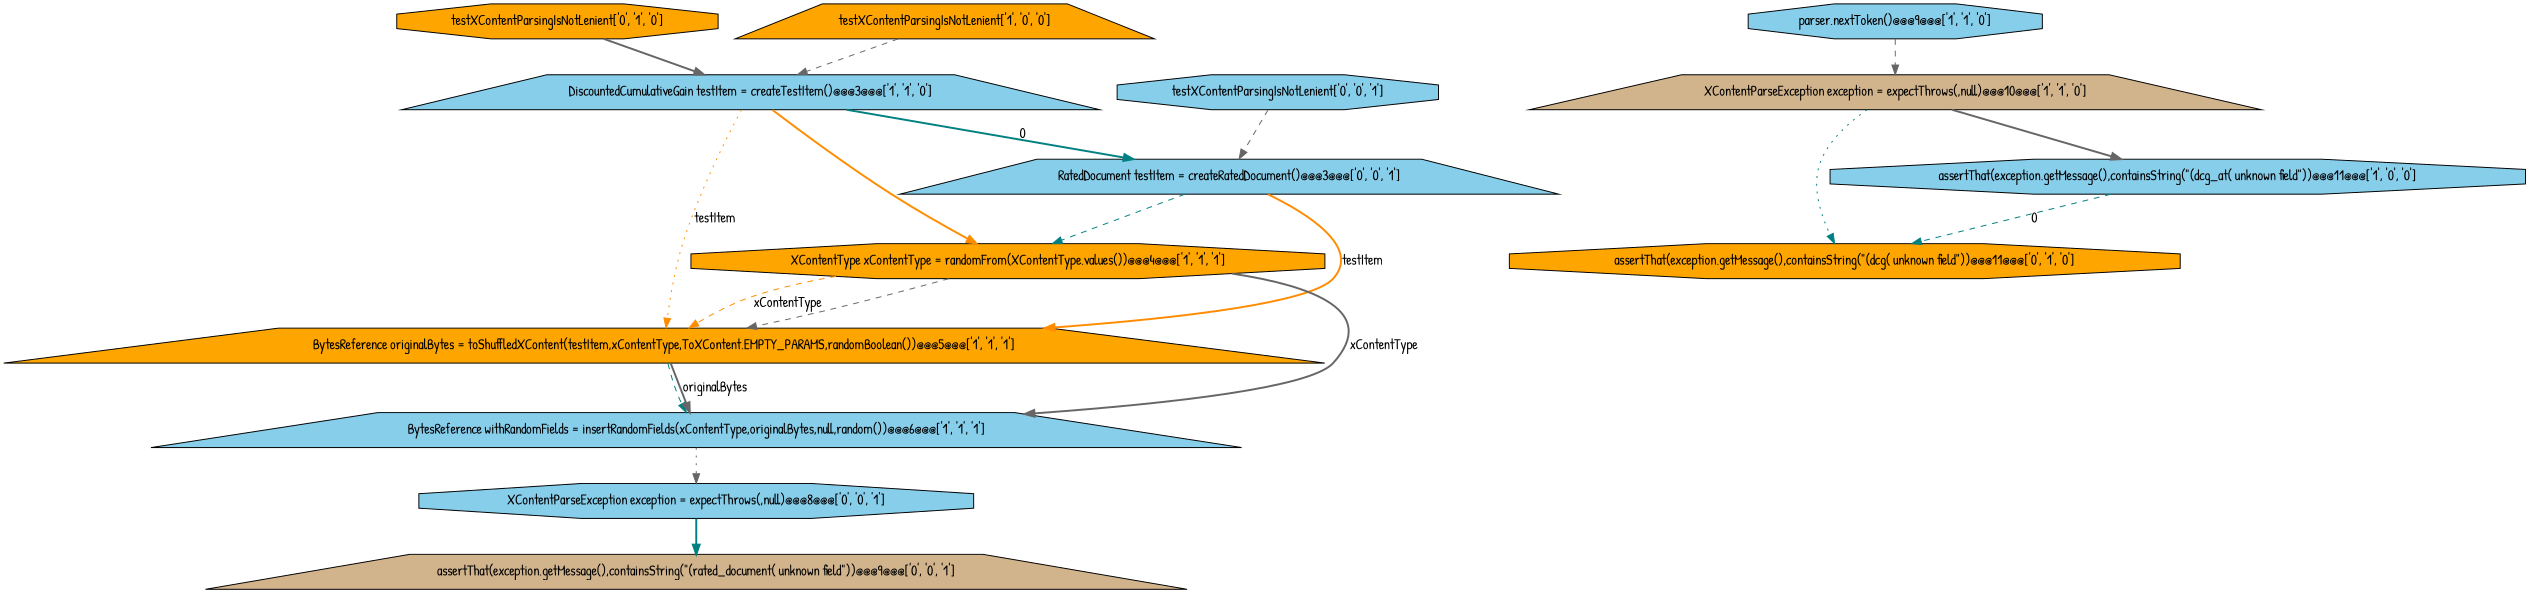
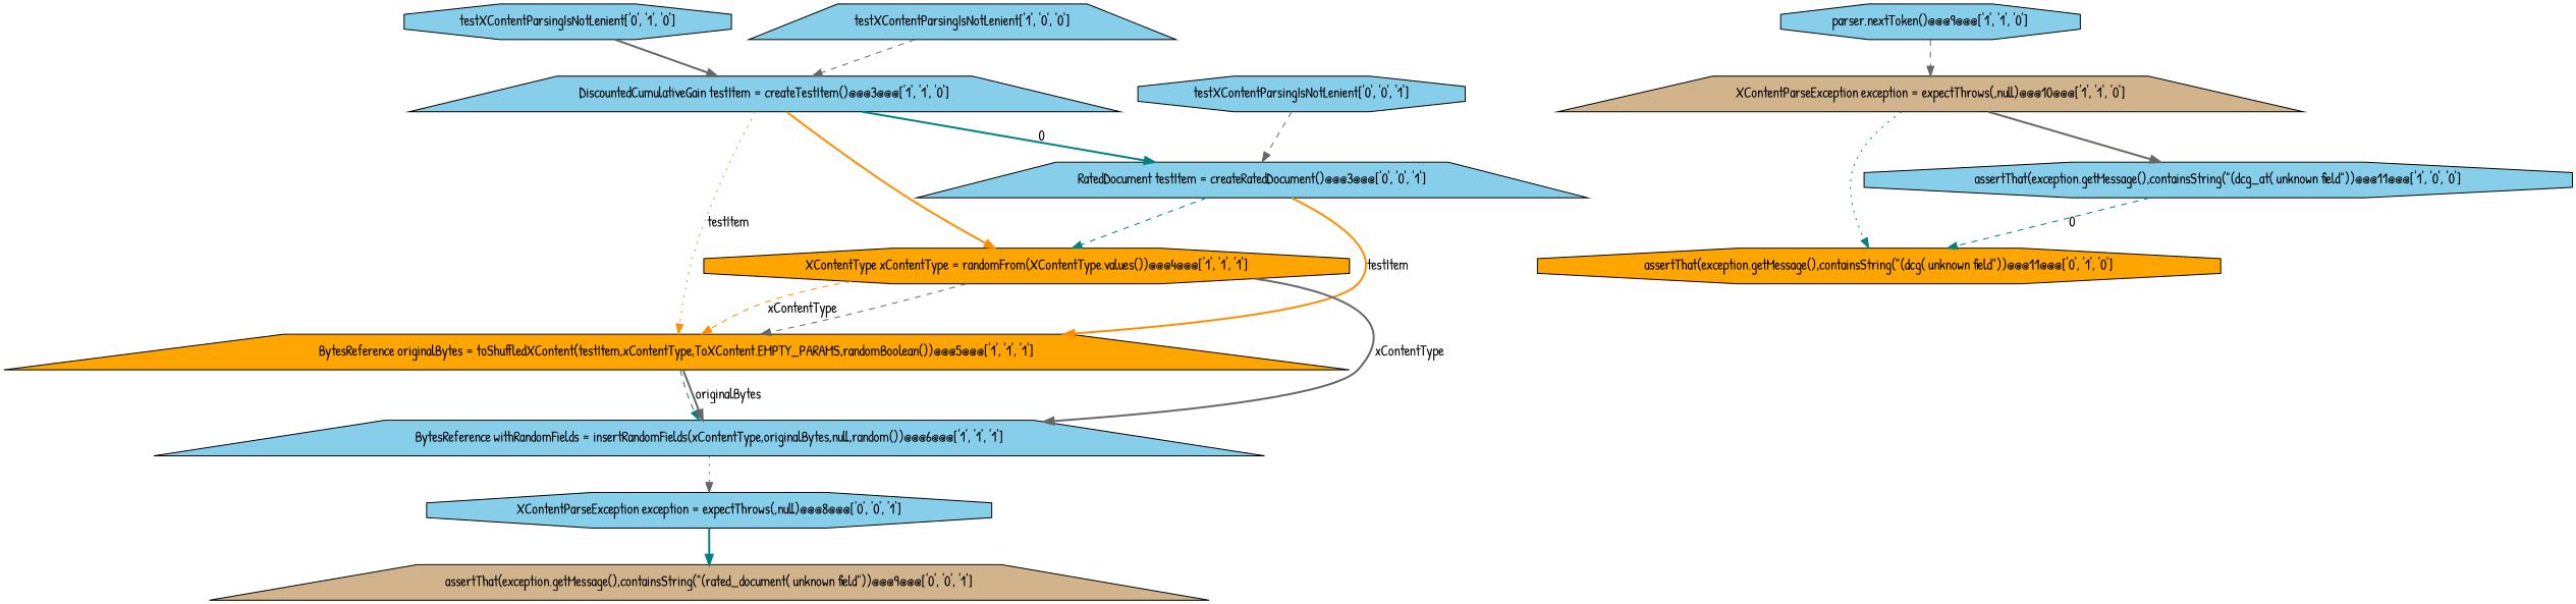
  digraph {
    fontname="Patrick Hand"
    node [fillcolor=skyblue fontname="Patrick Hand" shape=octagon style=filled]
    edge [color=gray40 fontname="Patrick Hand" style=bold]
-   n1 [fillcolor=orange label="testXContentParsingIsNotLenient['0', '1', '0']"]
+   n1 [label="testXContentParsingIsNotLenient['0', '1', '0']"]
    n2 [label="DiscountedCumulativeGain testItem = createTestItem()@@@3@@@['1', '1', '0']" shape=trapezium]
    n3 [fillcolor=orange label="BytesReference originalBytes = toShuffledXContent(testItem,xContentType,ToXContent.EMPTY_PARAMS,randomBoolean())@@@5@@@['1', '1', '1']" shape=trapezium]
    n4 [label="RatedDocument testItem = createRatedDocument()@@@3@@@['0', '0', '1']" shape=trapezium]
    n5 [fillcolor=orange label="XContentType xContentType = randomFrom(XContentType.values())@@@4@@@['1', '1', '1']"]
    n6 [fillcolor=tan label="assertThat(exception.getMessage(),containsString(\"(rated_document( unknown field\"))@@@9@@@['0', '0', '1']" shape=trapezium]
    n7 [label="parser.nextToken()@@@9@@@['1', '1', '0']"]
    n8 [fillcolor=tan label="XContentParseException exception = expectThrows(,null)@@@10@@@['1', '1', '0']" shape=trapezium]
    n9 [label="XContentParseException exception = expectThrows(,null)@@@8@@@['0', '0', '1']"]
    n10 [fillcolor=orange label="assertThat(exception.getMessage(),containsString(\"(dcg( unknown field\"))@@@11@@@['0', '1', '0']"]
    n11 [label="assertThat(exception.getMessage(),containsString(\"(dcg_at( unknown field\"))@@@11@@@['1', '0', '0']"]
    n12 [label="BytesReference withRandomFields = insertRandomFields(xContentType,originalBytes,null,random())@@@6@@@['1', '1', '1']" shape=trapezium]
    n13 [label="testXContentParsingIsNotLenient['0', '0', '1']"]
-   n14 [fillcolor=orange label="testXContentParsingIsNotLenient['1', '0', '0']" shape=trapezium]
+   n14 [label="testXContentParsingIsNotLenient['1', '0', '0']" shape=trapezium]
    n1 -> n2
    n2 -> n3 [color=darkorange label=testItem style=dotted]
    n2 -> n4 [color=teal label=0]
    n2 -> n5 [color=darkorange]
    n3 -> n12 [color=teal style=dashed]
    n3 -> n12 [label=originalBytes]
    n4 -> n3 [color=darkorange label=testItem]
    n4 -> n5 [color=teal style=dashed]
    n5 -> n3 [style=dashed]
    n5 -> n3 [color=darkorange label=xContentType style=dashed]
    n5 -> n12 [label=xContentType]
    n7 -> n8 [style=dashed]
    n8 -> n10 [color=teal style=dotted]
    n8 -> n11
    n9 -> n6 [color=teal]
    n11 -> n10 [color=teal label=0 style=dashed]
    n12 -> n9 [style=dotted]
    n13 -> n4 [style=dashed]
    n14 -> n2 [style=dashed]
  }
